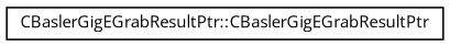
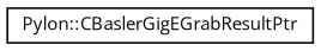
  digraph {
    rankdir=TB
    fontname="Open Sans"
-   n1 [color=black fillcolor=white fontname="Open Sans" fontsize=10 height=0.2 label="CBaslerGigEGrabResultPtr::CBaslerGigEGrabResultPtr" shape=record style=filled width=0.4]
+   n1 [color=black fillcolor=white fontname="Open Sans" fontsize=10 height=0.2 label="Pylon::CBaslerGigEGrabResultPtr" shape=record style=filled width=0.4]
  }
